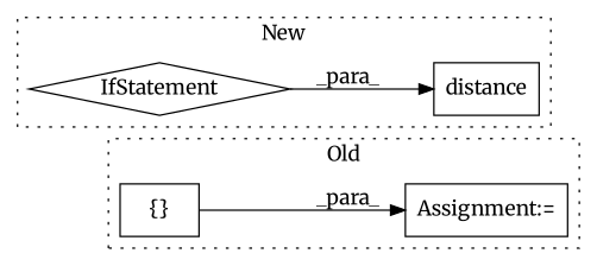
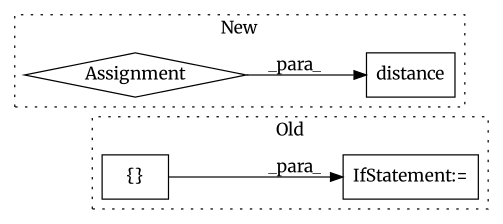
  digraph {
    fontname=Merriweather
    rankdir=LR
    node [fontname=Merriweather shape=box]
    edge [fontname=Merriweather]
    n1 [a=4 l="1,1" label="{}" s="982,1008"]
-   n2 [a=7 l=1 label="Assignment:=" s=972]
+   n2 [a=7 l=1 label="IfStatement:=" s=972]
    n3 [a=32 l="9,1" label=distance s="1129,1169"]
-   n4 [a=25 l="4,2" label=IfStatement s="954,982" shape=diamond]
+   n4 [a=25 l="4,2" label=Assignment s="954,982" shape=diamond]
    subgraph cluster_1 {
      label=Old
      style=dotted
      n1
      n2
    }
    subgraph cluster_2 {
      label=New
      style=dotted
      n3
      n4
    }
    n1 -> n2 [label=_para_]
    n4 -> n3 [label=_para_]
  }
